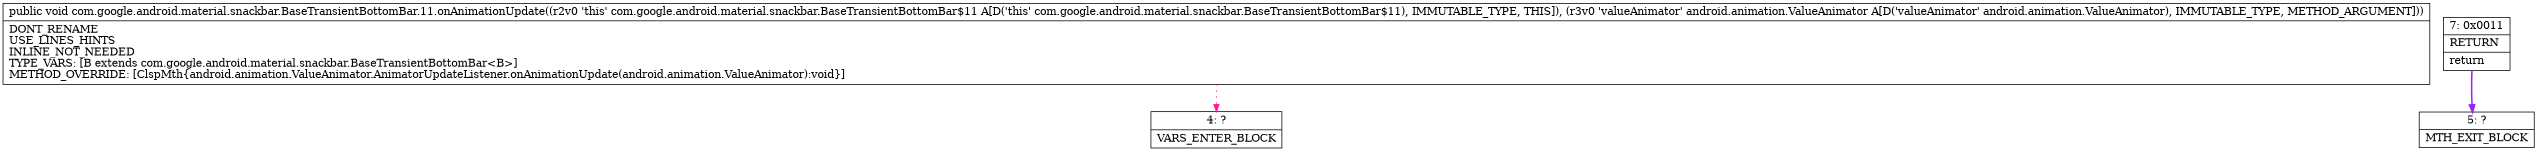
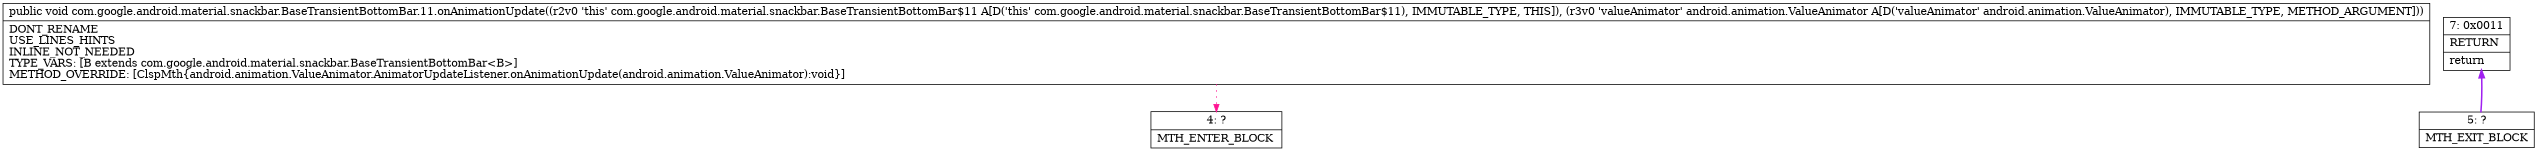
  digraph {
    node [fillcolor=white shape=record style=filled]
-   n1 [label="{4\:\ ?|VARS_ENTER_BLOCK\l}"]
+   n1 [label="{4\:\ ?|MTH_ENTER_BLOCK\l}"]
    n2 [label="{7\:\ 0x0011|RETURN\l|return\l}"]
    n3 [label="{5\:\ ?|MTH_EXIT_BLOCK\l}"]
    n4 [label="{public void com.google.android.material.snackbar.BaseTransientBottomBar.11.onAnimationUpdate((r2v0 'this' com.google.android.material.snackbar.BaseTransientBottomBar$11 A[D('this' com.google.android.material.snackbar.BaseTransientBottomBar$11), IMMUTABLE_TYPE, THIS]), (r3v0 'valueAnimator' android.animation.ValueAnimator A[D('valueAnimator' android.animation.ValueAnimator), IMMUTABLE_TYPE, METHOD_ARGUMENT]))  | DONT_RENAME\lUSE_LINES_HINTS\lINLINE_NOT_NEEDED\lTYPE_VARS: [B extends com.google.android.material.snackbar.BaseTransientBottomBar\<B\>]\lMETHOD_OVERRIDE: [ClspMth\{android.animation.ValueAnimator.AnimatorUpdateListener.onAnimationUpdate(android.animation.ValueAnimator):void\}]\l}"]
-   n2 -> n3 [color=purple style=bold]
+   n3 -> n2 [color=purple style=bold]
    n4 -> n1 [color=deeppink style=dotted]
  }
